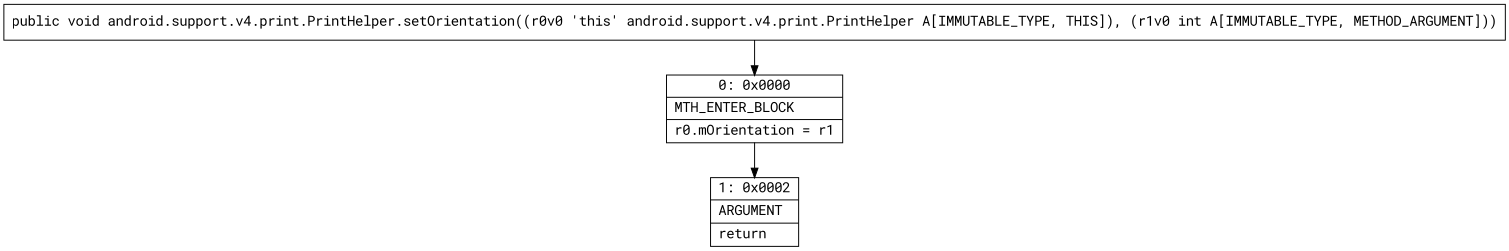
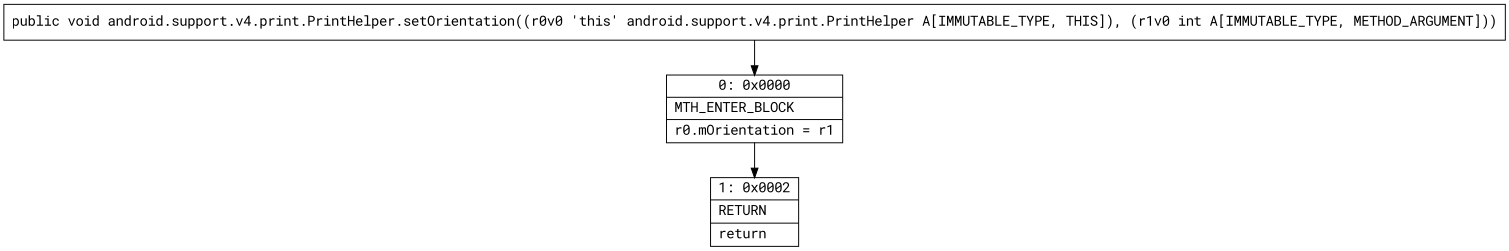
  digraph {
    fontname="Roboto Mono"
    node [shape=record fontname="Roboto Mono"]
    edge [fontname="Roboto Mono"]
    n1 [label="{0\:\ 0x0000|MTH_ENTER_BLOCK\l|r0.mOrientation = r1\l}"]
-   n2 [label="{1\:\ 0x0002|ARGUMENT\l|return\l}"]
+   n2 [label="{1\:\ 0x0002|RETURN\l|return\l}"]
    n3 [label="{public void android.support.v4.print.PrintHelper.setOrientation((r0v0 'this' android.support.v4.print.PrintHelper A[IMMUTABLE_TYPE, THIS]), (r1v0 int A[IMMUTABLE_TYPE, METHOD_ARGUMENT])) }"]
    n1 -> n2
    n3 -> n1
  }
